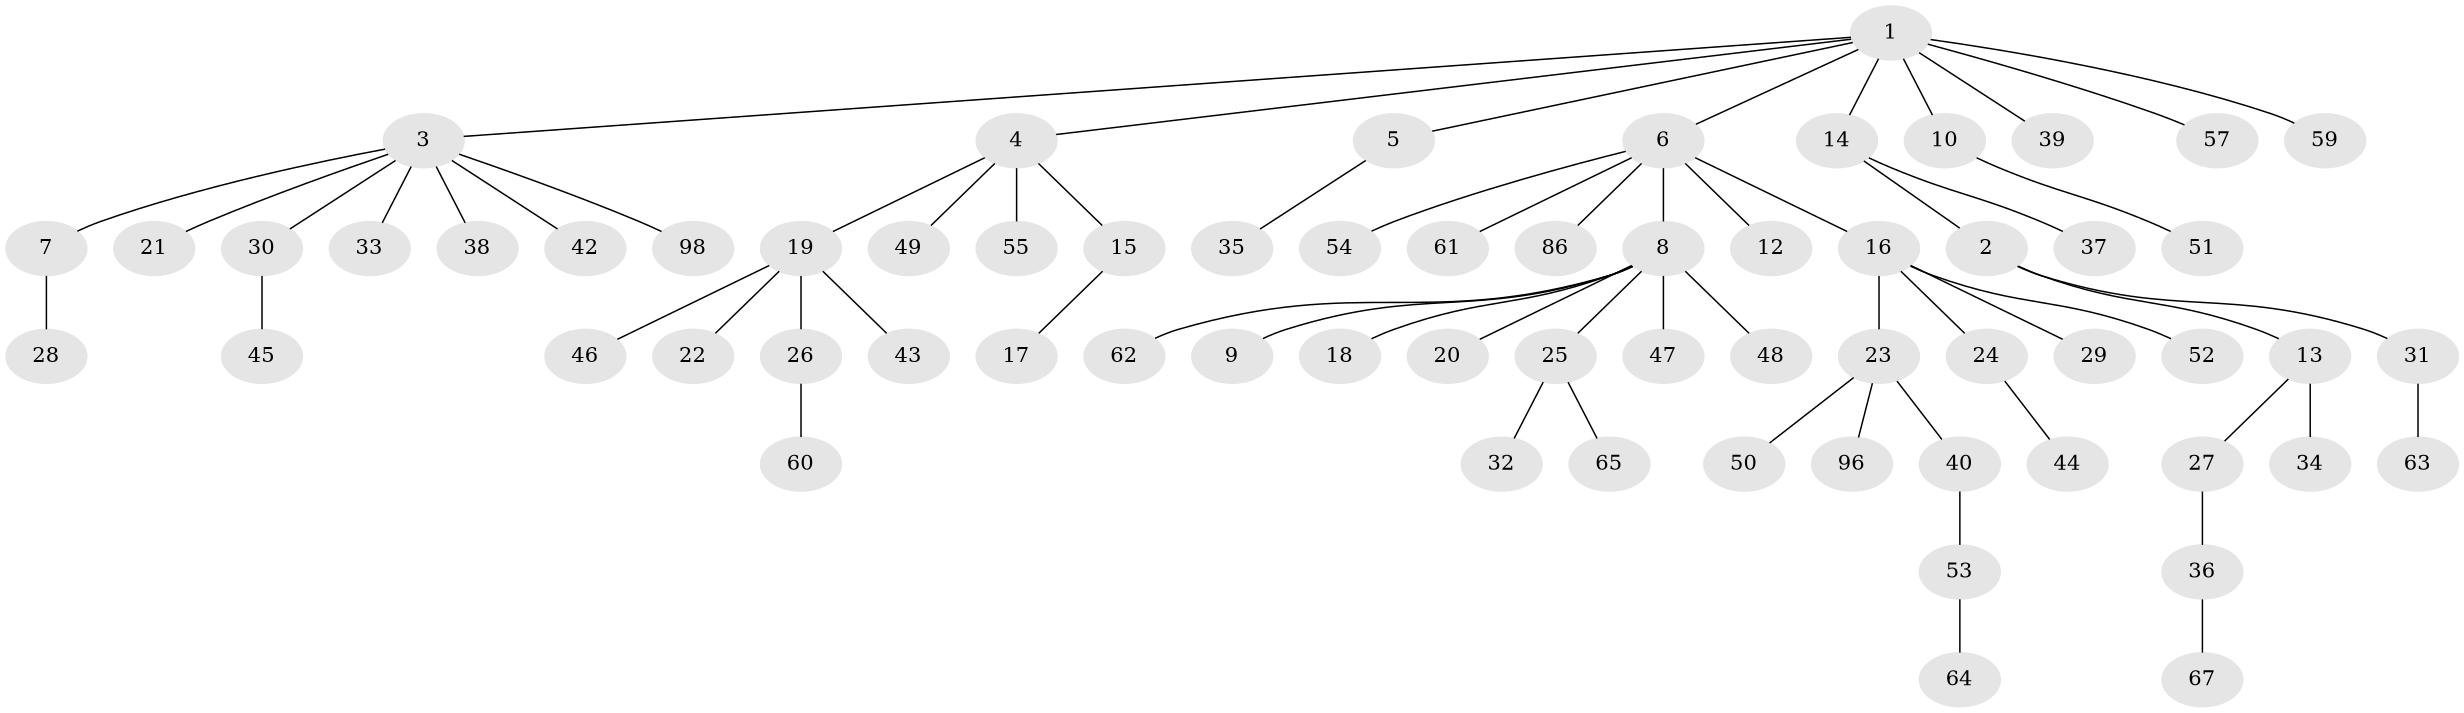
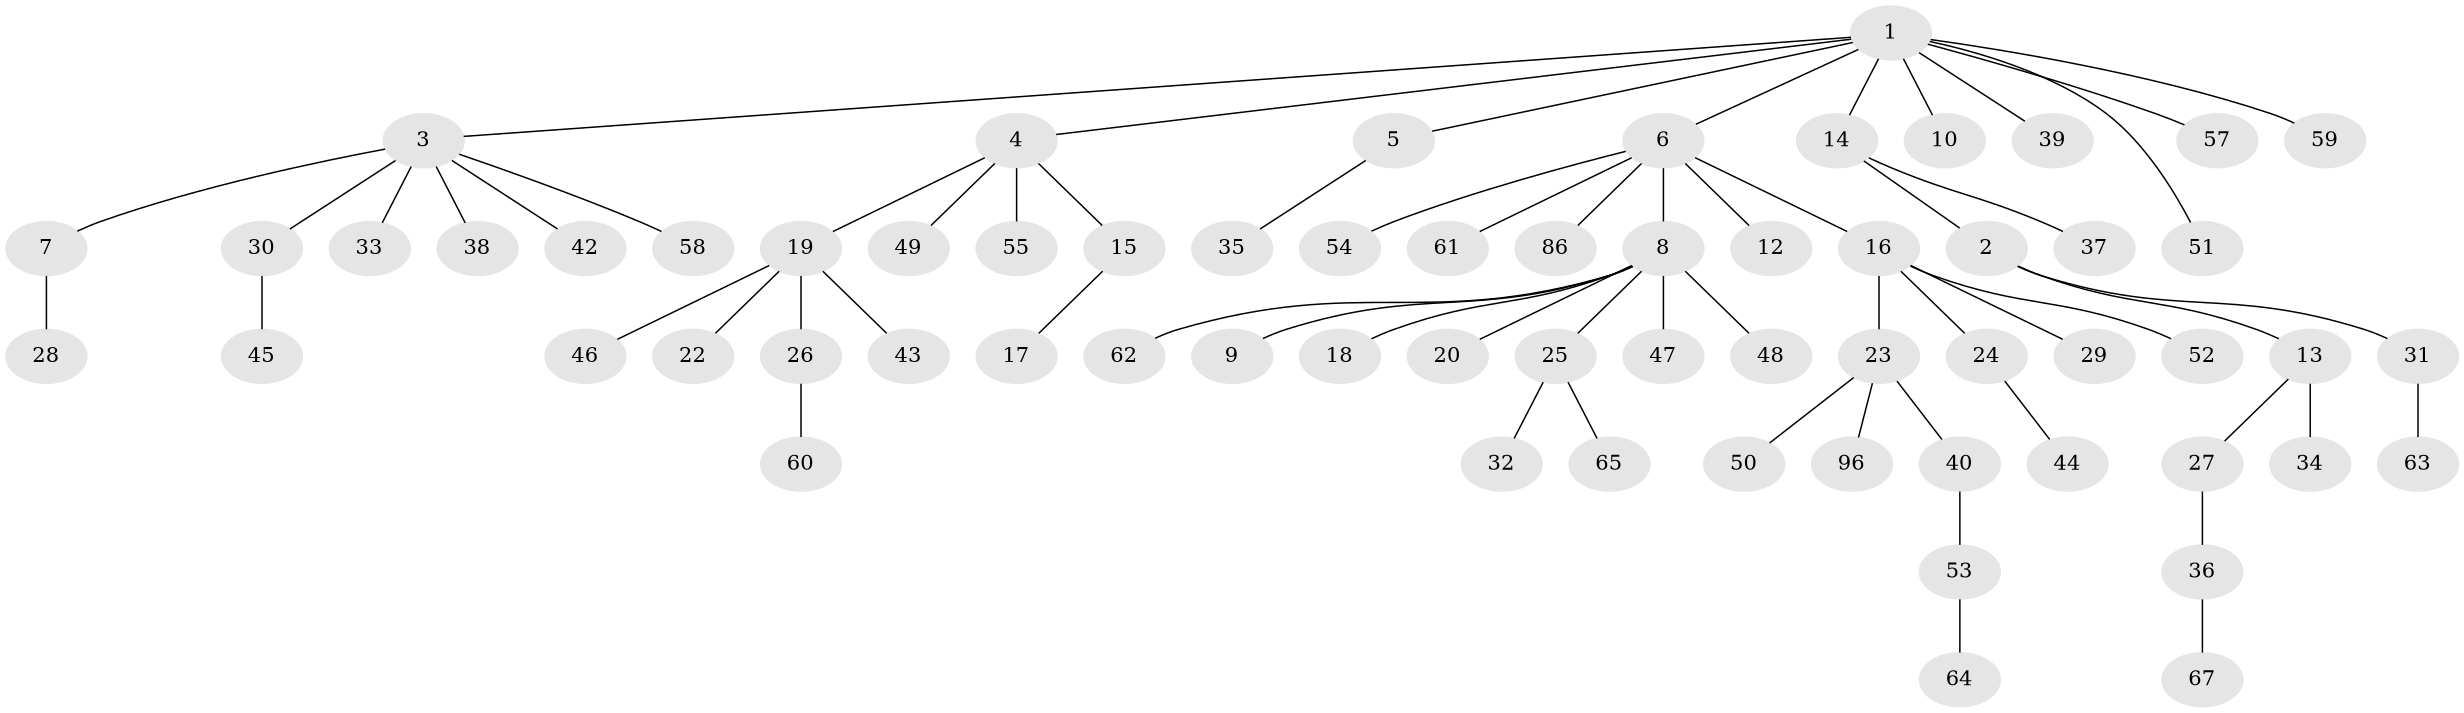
  graph {
    node [color=gray90 style=filled]
    1
    3
    4
    5
    6
    10
    14
    39
    51
    57
    59
    2
    13
    31
    7
-   21
    30
    33
    38
    42
-   58 [label=98]
+   58
    15
    19
    49
    55
    35
    8
    12
    16
    54
    61
    n32 [label=86]
    37
    27
    34
    63
    28
    45
    17
    22
    26
    43
    46
    9
    18
    20
    25
    47
    48
    62
    23
    24
    29
    52
    32
    65
    36
    40
    50
    n60 [label=96]
    44
    60
    53
    67
    64
    1 -- 3
    1 -- 4
    1 -- 5
    1 -- 6
    1 -- 10
    1 -- 14
    1 -- 39
-   10 -- 51
+   1 -- 51
    1 -- 57
    1 -- 59
    3 -- 7
-   3 -- 21
    3 -- 30
    3 -- 33
    3 -- 38
    3 -- 42
    3 -- 58
    4 -- 15
    4 -- 19
    4 -- 49
    4 -- 55
    5 -- 35
    6 -- 8
    6 -- 12
    6 -- 16
    6 -- 54
    6 -- 61
    6 -- n32
    14 -- 2
    14 -- 37
    2 -- 13
    2 -- 31
    13 -- 27
    13 -- 34
    31 -- 63
    7 -- 28
    30 -- 45
    15 -- 17
    19 -- 22
    19 -- 26
    19 -- 43
    19 -- 46
    8 -- 9
    8 -- 18
    8 -- 20
    8 -- 25
    8 -- 47
    8 -- 48
    8 -- 62
    16 -- 23
    16 -- 24
    16 -- 29
    16 -- 52
    27 -- 36
    26 -- 60
    25 -- 32
    25 -- 65
    23 -- 40
    23 -- 50
    23 -- n60
    24 -- 44
    36 -- 67
    40 -- 53
    53 -- 64
  }
